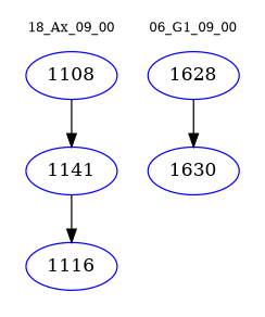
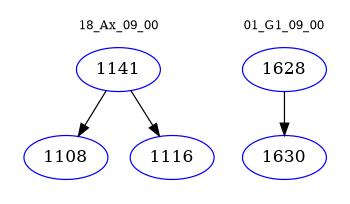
  digraph {
    node [color=blue]
    edge [color=black]
    n1 [label=1108]
    n2 [label=1116]
    n3 [label=1141]
    n4 [label=1628]
    n5 [label=1630]
    subgraph cluster_1 {
      color=white
      fontsize=10
      label="18_Ax_09_00"
      n1
      n2
      n3
    }
    subgraph cluster_2 {
      color=white
      fontsize=10
-     label="06_G1_09_00"
+     label="01_G1_09_00"
      n4
      n5
    }
-   n1 -> n3
+   n3 -> n1
    n3 -> n2
    n4 -> n5
  }
